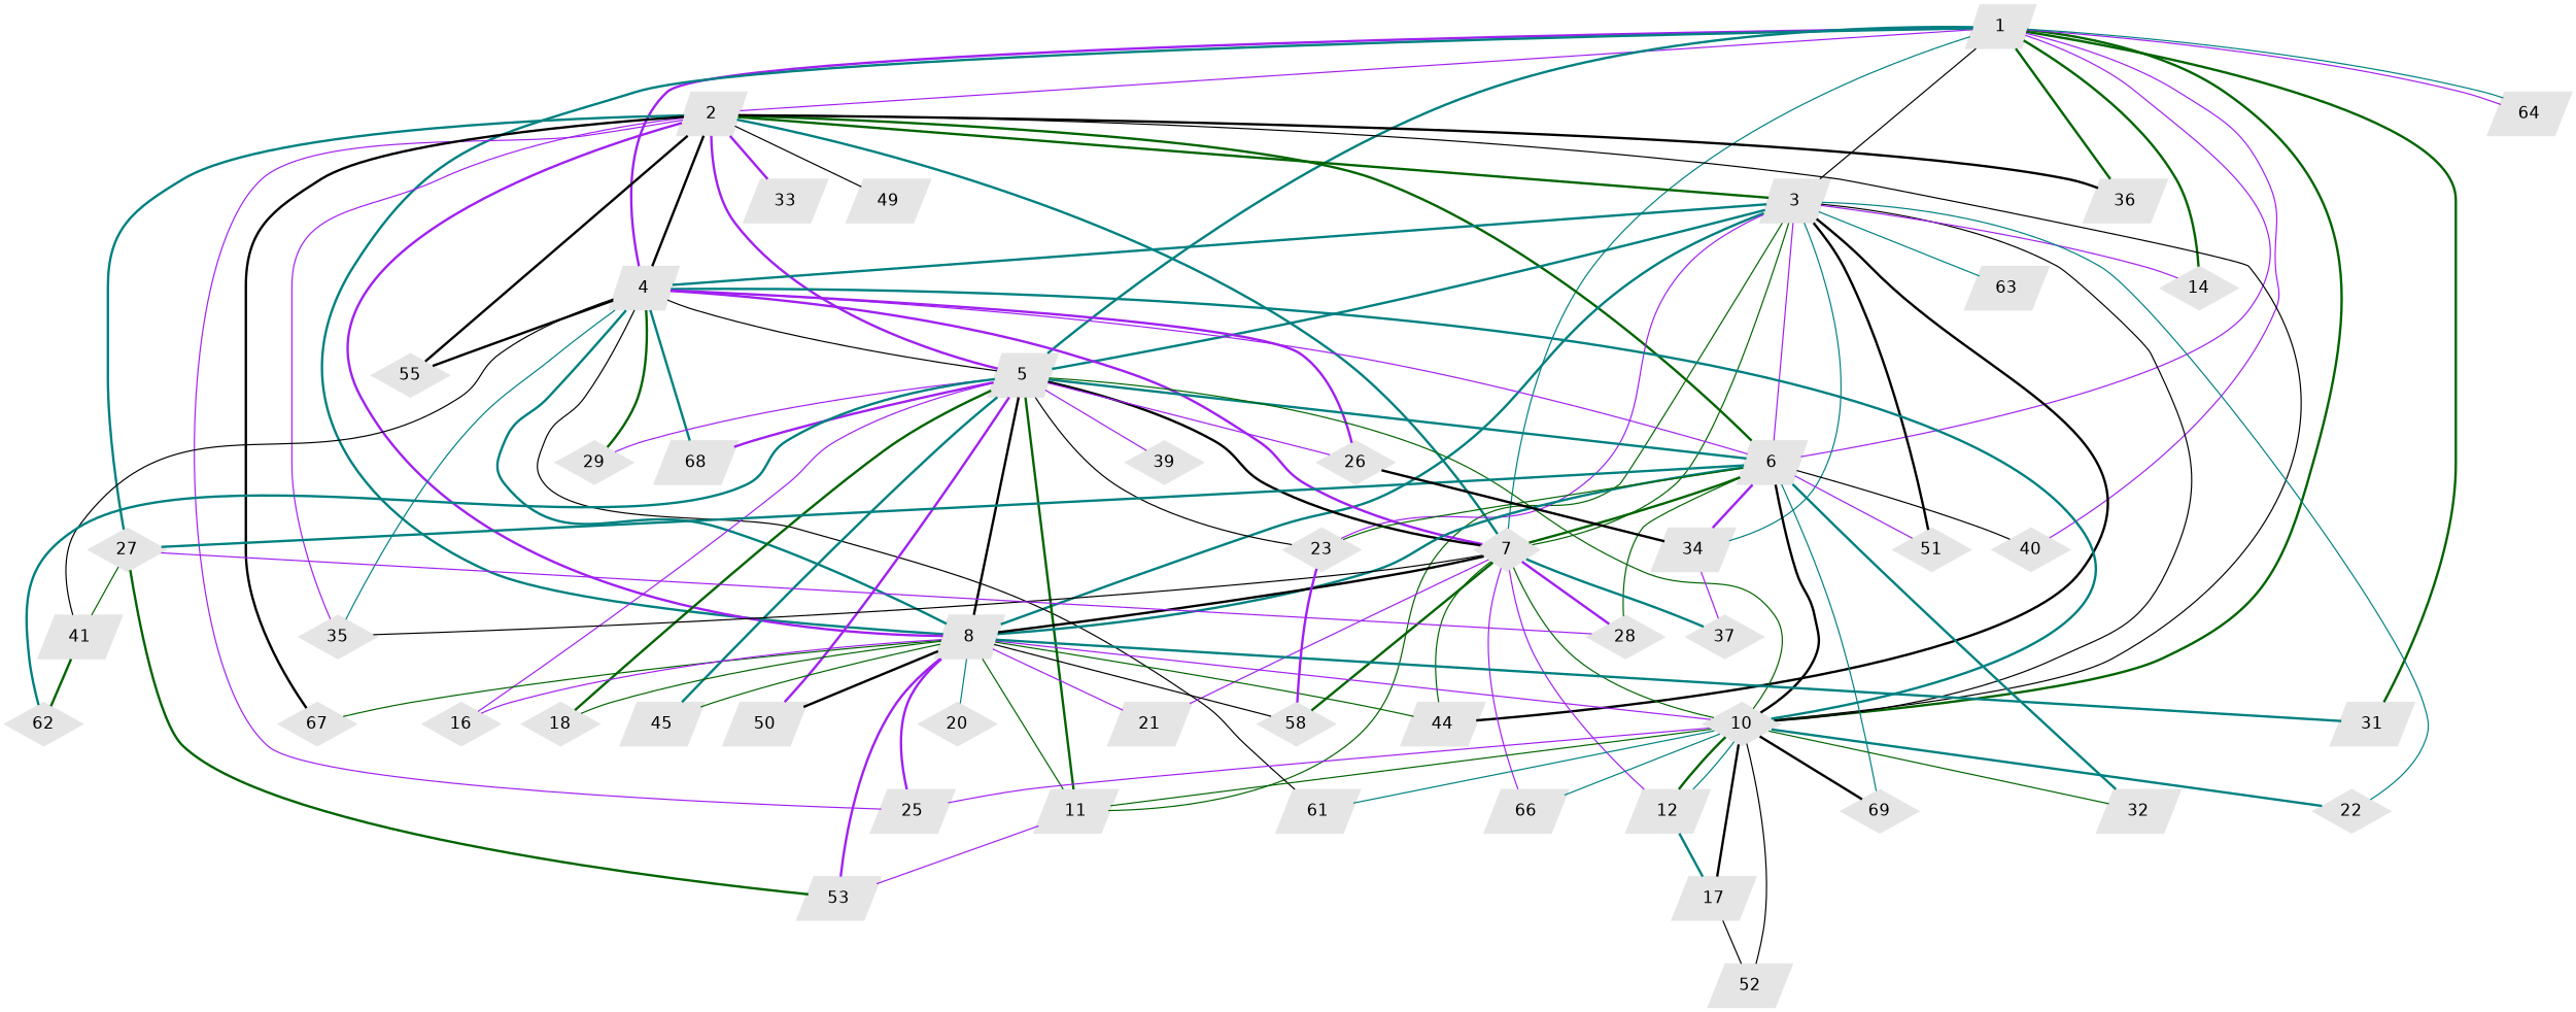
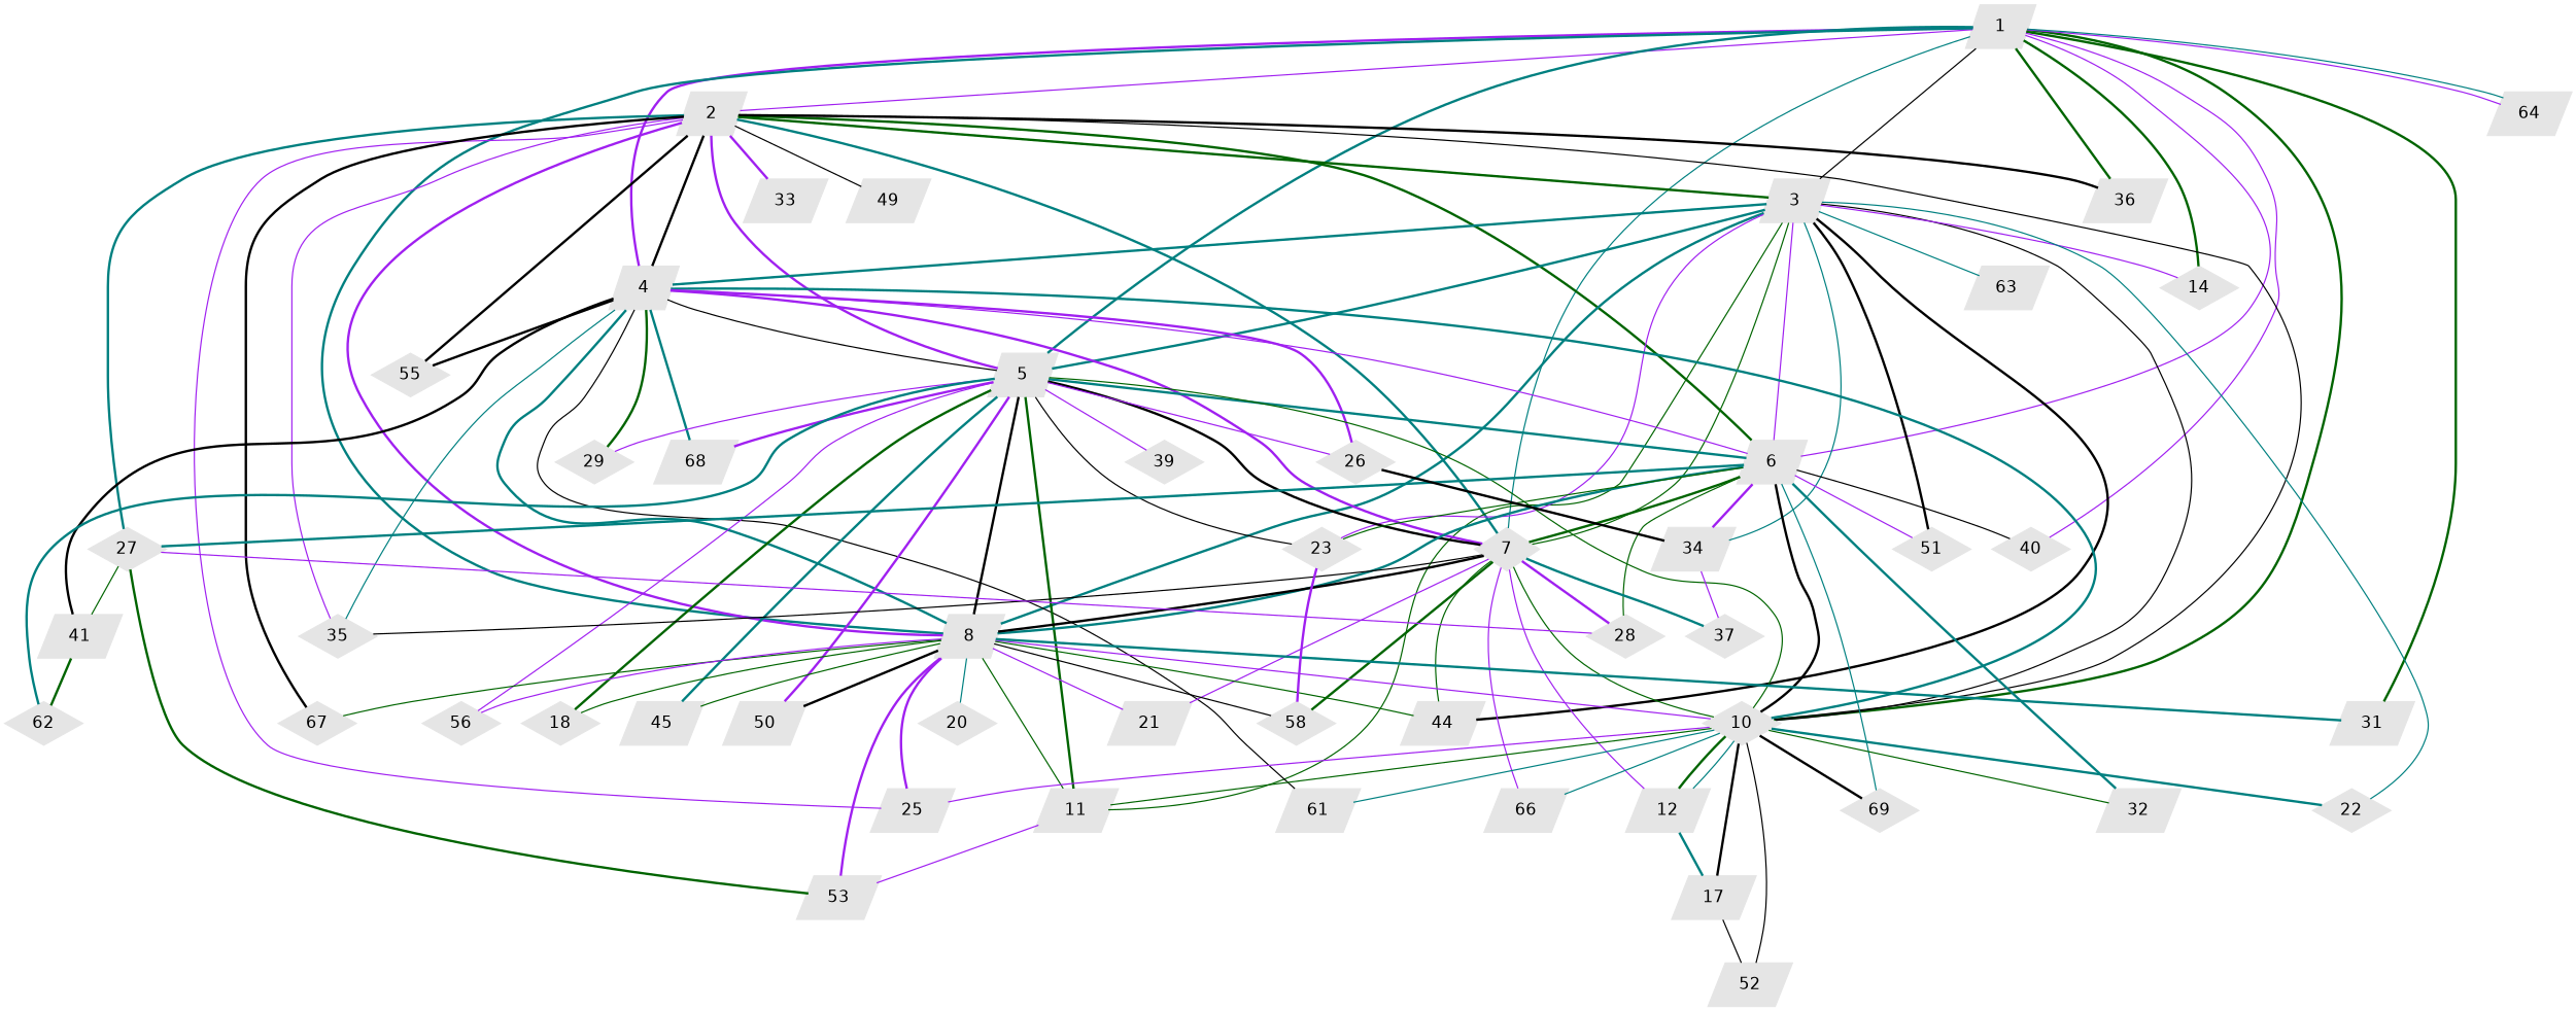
  graph {
    fontname="DejaVu Sans"
    node [color=gray90 fontname="DejaVu Sans" shape=parallelogram style=filled]
    edge [color=purple fontname="DejaVu Sans" style=solid]
    1 [super="+16"]
    2 [super="+30"]
    3 [super="+15"]
    4 [super="+54"]
    5 [super="+19"]
    6 [super="+13"]
    7 [shape=diamond super="+48"]
    8 [super="+9"]
    10 [shape=diamond super="+24"]
    14 [shape=diamond]
    31
    36
    40 [shape=diamond]
    64
    25 [super="+38"]
    27 [shape=diamond super="+59"]
    33
    35 [shape=diamond]
    49
    55 [shape=diamond]
    67 [shape=diamond]
    11 [super="+57"]
    22 [shape=diamond]
    23 [shape=diamond super="+52"]
    34 [super="+47"]
    44 [super="+60"]
    51 [shape=diamond]
    63
    26 [shape=diamond]
    29 [shape=diamond]
    41
    61
    68
    18 [shape=diamond]
    39 [shape=diamond]
    45
    50
-   56 [shape=diamond label=16]
+   56 [shape=diamond]
    62 [shape=diamond]
    28 [shape=diamond super="+43"]
    32
    69 [shape=diamond]
    12 [super="+46"]
    21
    37 [shape=diamond]
    58 [shape=diamond super="+65"]
    66
    20 [shape=diamond]
    53
    17
    n51 [label=52]
    1 -- 2
    1 -- 3 [color=black]
    1 -- 4 [style=bold weight=2]
    1 -- 5 [color=teal style=bold]
    1 -- 6
    1 -- 7 [color=teal]
    1 -- 8 [color=teal style=bold weight=2]
    1 -- 10 [color=darkgreen style=bold]
    1 -- 14 [color=darkgreen style=bold]
    1 -- 31 [color=darkgreen style=bold]
    1 -- 36 [color=darkgreen style=bold]
    1 -- 40
    1 -- 64
    1 -- 64 [color=teal]
    2 -- 3 [color=darkgreen style=bold]
    2 -- 4 [color=black style=bold weight=2]
    2 -- 5 [style=bold]
    2 -- 6 [color=darkgreen style=bold]
    2 -- 7 [color=teal style=bold]
    2 -- 8 [style=bold weight=2]
    2 -- 10 [color=black]
    2 -- 36 [color=black style=bold]
    2 -- 25
    2 -- 27 [color=teal style=bold]
    2 -- 33 [style=bold weight=2]
    2 -- 35
    2 -- 49 [color=black]
    2 -- 55 [color=black style=bold]
    2 -- 67 [color=black style=bold]
    3 -- 4 [color=teal style=bold]
    3 -- 5 [color=teal style=bold weight=2]
    3 -- 6
    3 -- 7 [color=darkgreen]
    3 -- 8 [color=teal style=bold weight=2]
    3 -- 10 [color=black]
    3 -- 14
    3 -- 11 [color=darkgreen]
    3 -- 22 [color=teal]
    3 -- 23
    3 -- 34 [color=teal]
    3 -- 44 [color=black style=bold]
    3 -- 51 [color=black style=bold]
    3 -- 63 [color=teal weight=2]
    4 -- 5 [color=black]
    4 -- 6
    4 -- 7 [style=bold]
    4 -- 8 [color=teal style=bold weight=2]
    4 -- 10 [color=teal style=bold]
    4 -- 35 [color=teal]
    4 -- 55 [color=black style=bold]
    4 -- 26 [style=bold]
    4 -- 29 [color=darkgreen style=bold]
-   4 -- 41 [color=black]
+   4 -- 41 [color=black style=bold]
    4 -- 61 [color=black]
    4 -- 68 [color=teal style=bold]
    5 -- 6 [color=teal style=bold]
    5 -- 7 [color=black style=bold]
    5 -- 8 [color=black style=bold weight=2]
    5 -- 10 [color=darkgreen]
    5 -- 11 [color=darkgreen style=bold]
    5 -- 23 [color=black]
    5 -- 26
    5 -- 29
    5 -- 68 [style=bold]
    5 -- 18 [color=darkgreen style=bold]
    5 -- 39 [weight=2]
    5 -- 45 [color=teal style=bold]
    5 -- 50 [style=bold]
    5 -- 56
    5 -- 62 [color=teal style=bold]
    6 -- 7 [color=darkgreen style=bold weight=2]
    6 -- 8 [color=teal style=bold weight=2]
    6 -- 10 [color=black style=bold]
    6 -- 40 [color=black]
    6 -- 27 [color=teal style=bold]
    6 -- 23 [color=darkgreen]
    6 -- 34 [style=bold]
    6 -- 51
    6 -- 28 [color=darkgreen]
    6 -- 32 [color=teal style=bold]
    6 -- 69 [color=teal]
    7 -- 8 [color=black style=bold weight=3]
    7 -- 10 [color=darkgreen weight=2]
    7 -- 35 [color=black]
    7 -- 44 [color=darkgreen]
    7 -- 28 [style=bold]
    7 -- 12
    7 -- 21
    7 -- 37 [color=teal style=bold]
    7 -- 58 [color=darkgreen style=bold]
    7 -- 66
    8 -- 10 [weight=2]
    8 -- 31 [color=teal style=bold]
    8 -- 25 [style=bold]
    8 -- 67 [color=darkgreen]
    8 -- 11 [color=darkgreen]
    8 -- 44 [color=darkgreen]
    8 -- 18 [color=darkgreen]
    8 -- 45 [color=darkgreen]
    8 -- 50 [color=black style=bold]
    8 -- 56
    8 -- 21
    8 -- 58 [color=black]
    8 -- 20 [color=teal]
    8 -- 53 [style=bold]
    10 -- 25
    10 -- 11 [color=darkgreen]
    10 -- 22 [color=teal style=bold]
    10 -- 61 [color=teal]
    10 -- 32 [color=darkgreen]
    10 -- 69 [color=black style=bold]
    10 -- 12 [color=darkgreen style=bold]
    10 -- 12 [color=teal]
    10 -- 66 [color=teal]
    10 -- 17 [color=black style=bold]
    10 -- n51 [color=black]
    27 -- 41 [color=darkgreen]
    27 -- 28
    27 -- 53 [color=darkgreen style=bold]
    11 -- 53
    23 -- 58 [style=bold]
    34 -- 37
    26 -- 34 [color=black style=bold]
    41 -- 62 [color=darkgreen style=bold]
    12 -- 17 [color=teal style=bold]
    17 -- n51 [color=black]
  }
